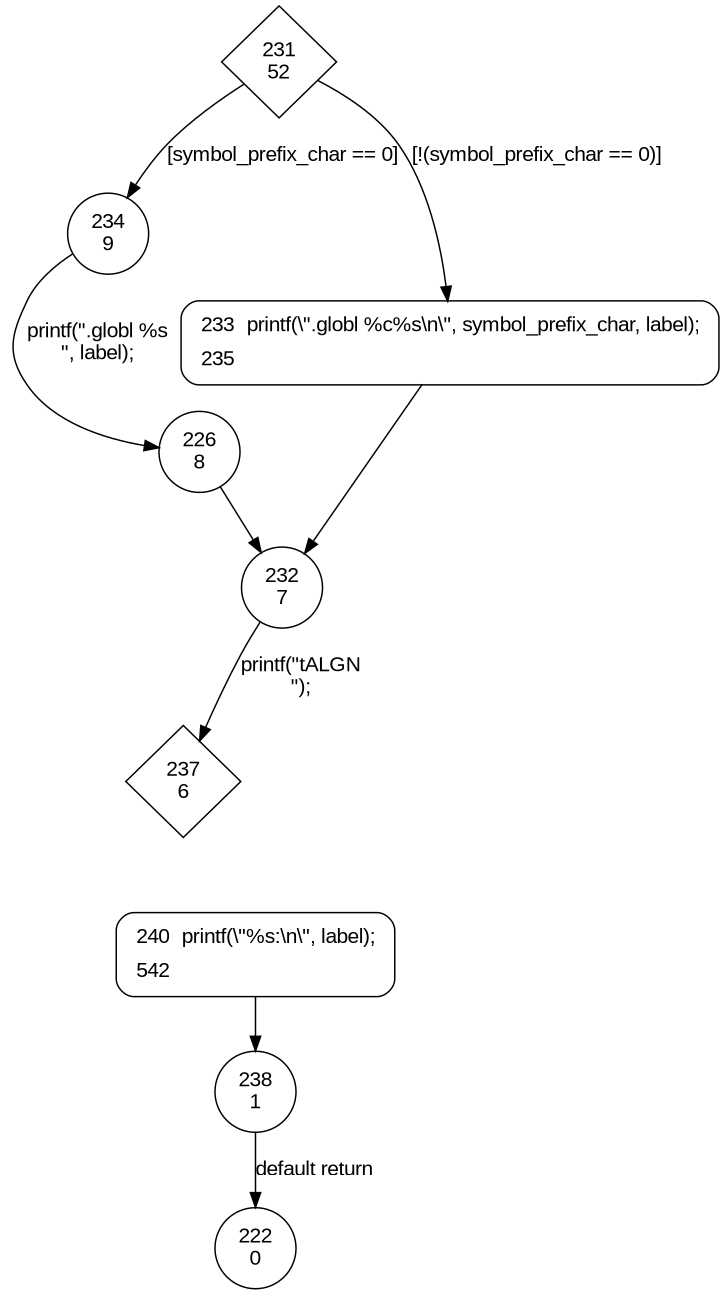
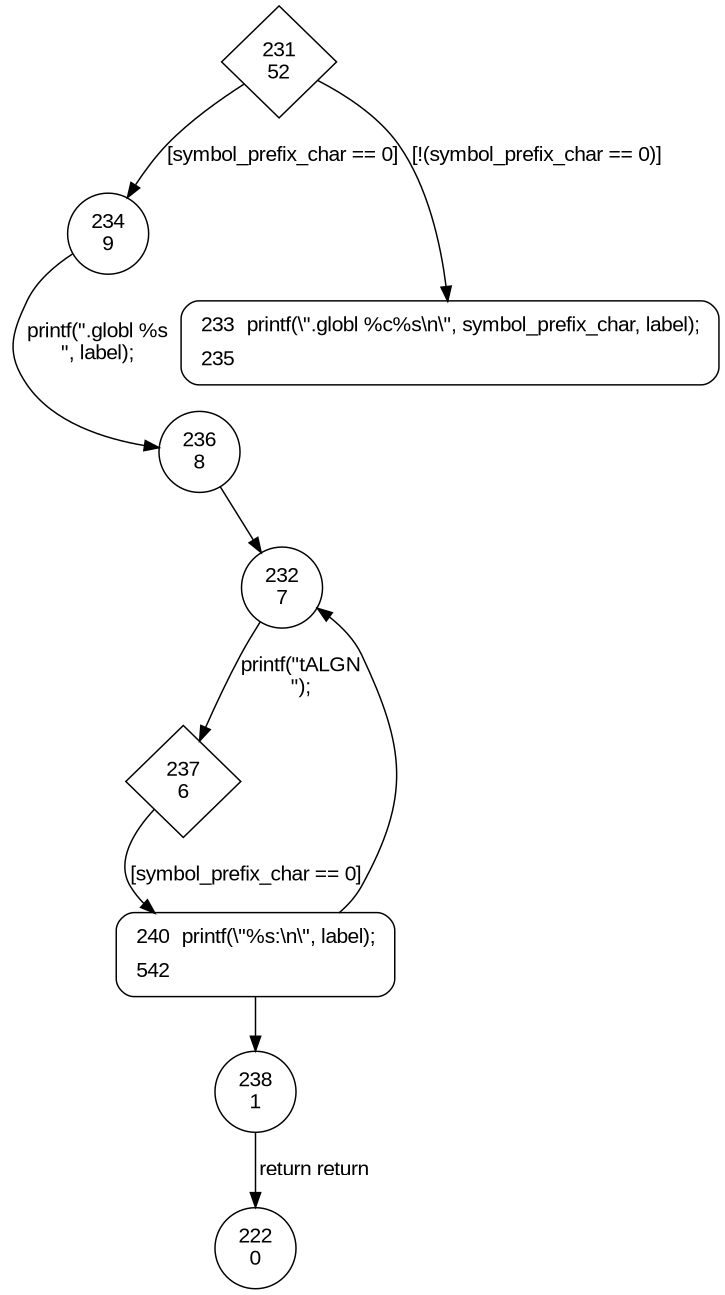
  digraph {
    fontname="Liberation Sans"
    node [fontname="Liberation Sans" shape=circle]
    edge [fontname="Liberation Sans"]
    n1 [label="231\n52" shape=diamond]
    n2 [label="234\n9"]
    n3 [fillcolor=white label=<<table border="0" cellborder="0" cellpadding="3" bgcolor="white"><tr><td align="right">233</td><td align="left">printf(\".globl %c%s\n\", symbol_prefix_char, label);</td></tr><tr><td align="right">235</td><td align="left"></td></tr></table>> penwidth=1 shape=Mrecord style="filled,bold"]
-   n4 [label="226\n8"]
+   n4 [label="236\n8"]
    n5 [label="232\n7"]
    n6 [label="237\n6" shape=diamond]
    n7 [fillcolor=white label=<<table border="0" cellborder="0" cellpadding="3" bgcolor="white"><tr><td align="right">240</td><td align="left">printf(\"%s:\n\", label);</td></tr><tr><td align="right">542</td><td align="left"></td></tr></table>> penwidth=1 shape=Mrecord style="filled,bold"]
    n8 [label="238\n1"]
    n9 [label="222\n0"]
    n1 -> n2 [label="[symbol_prefix_char == 0]"]
    n1 -> n3 [label="[!(symbol_prefix_char == 0)]"]
    n2 -> n4 [label="printf(\".globl %s\n\", label);"]
-   n3 -> n5
+   n7 -> n5
    n4 -> n5
    n5 -> n6 [label="printf(\"\tALGN\n\");"]
+   n6 -> n7 [label="[symbol_prefix_char == 0]"]
    n7 -> n8
-   n8 -> n9 [label="default return"]
+   n8 -> n9 [label="return return"]
  }
